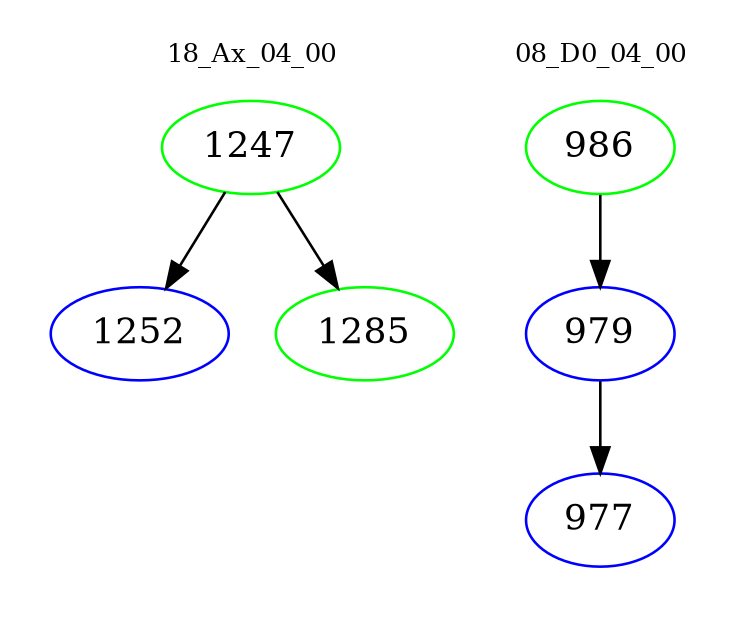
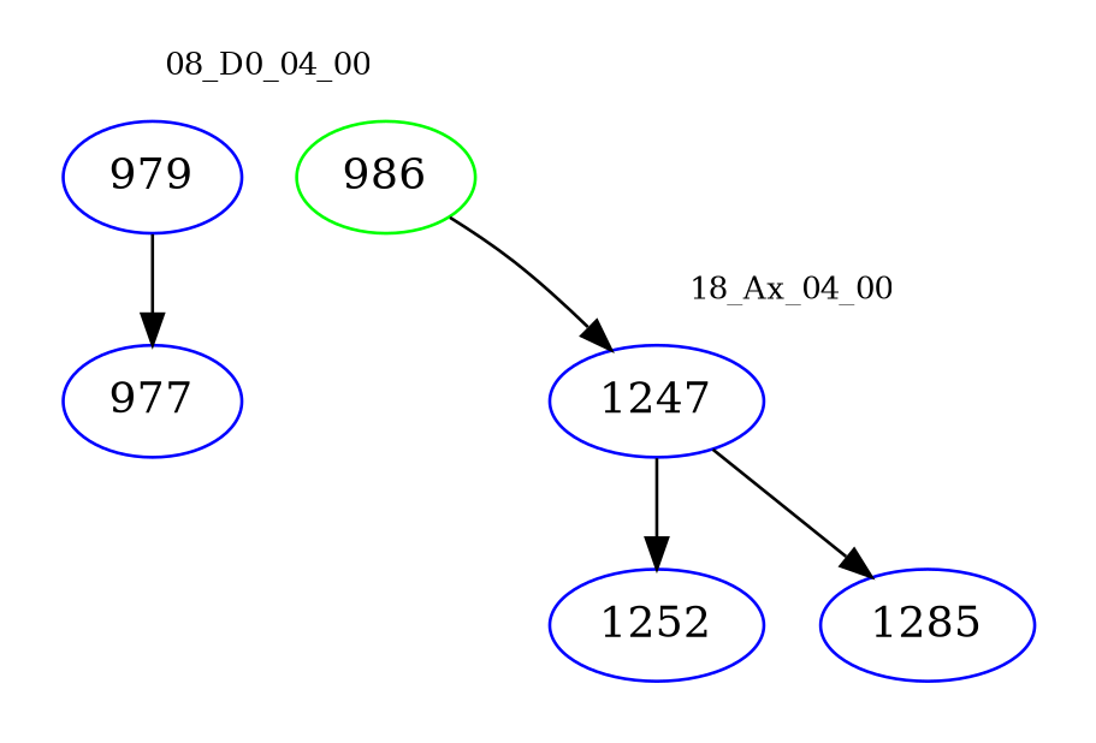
  digraph {
    node [color=blue]
    edge [color=black]
-   n1 [color=green label=1247]
+   n1 [label=1247]
    n2 [label=1252]
-   n3 [color=green label=1285]
+   n3 [label=1285]
    n4 [color=green label=986]
    n5 [label=977]
    n6 [label=979]
    subgraph cluster_1 {
      color=white
      fontsize=10
      label="18_Ax_04_00"
      n1
      n2
      n3
    }
    subgraph cluster_2 {
      color=white
      fontsize=10
      label="08_D0_04_00"
      n4
      n5
      n6
    }
    n1 -> n2
    n1 -> n3
-   n4 -> n6
+   n4 -> n1
    n6 -> n5
  }
